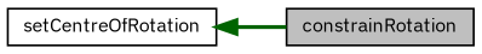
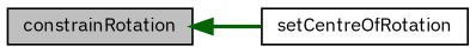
  digraph {
    rankdir=LR
    fontname="IBM Plex Sans"
    node [color=black fontname="IBM Plex Sans" fontsize=10 shape=record]
    n1 [fillcolor=grey75 fontcolor=black height=0.2 label=constrainRotation style=filled width=0.4]
    n2 [height=0.2 label=setCentreOfRotation width=0.4]
-   n2 -> n1 [color=darkgreen dir=back fontname="IBM Plex Sans" fontsize=10 labelfontname=Helvetica labelfontsize=10 style=bold]
+   n1 -> n2 [color=darkgreen dir=back fontname="IBM Plex Sans" fontsize=10 labelfontname=Helvetica labelfontsize=10 style=bold]
  }
